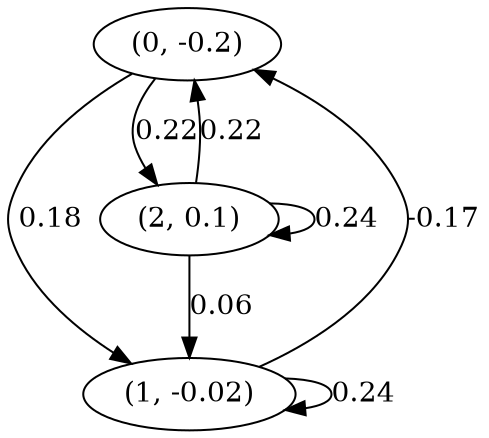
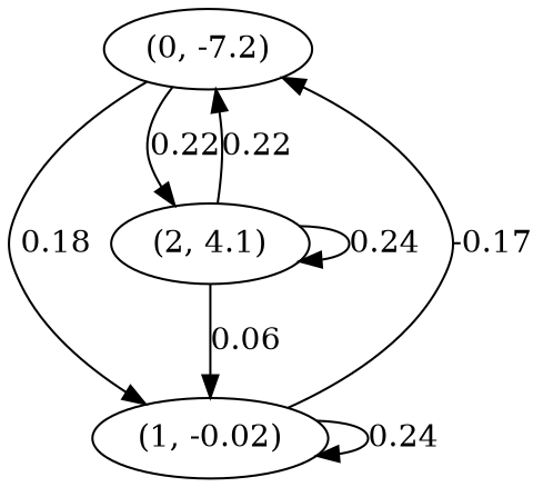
  digraph {
-   n1 [label="(0, -0.2)"]
+   n1 [label="(0, -7.2)"]
    n2 [label="(1, -0.02)"]
-   n3 [label="(2, 0.1)"]
+   n3 [label="(2, 4.1)"]
    n1 -> n2 [label=0.18]
    n1 -> n3 [label=0.22]
    n2 -> n1 [label=-0.17]
    n2 -> n2 [label=0.24]
    n3 -> n1 [label=0.22]
    n3 -> n2 [label=0.06]
    n3 -> n3 [label=0.24]
  }
